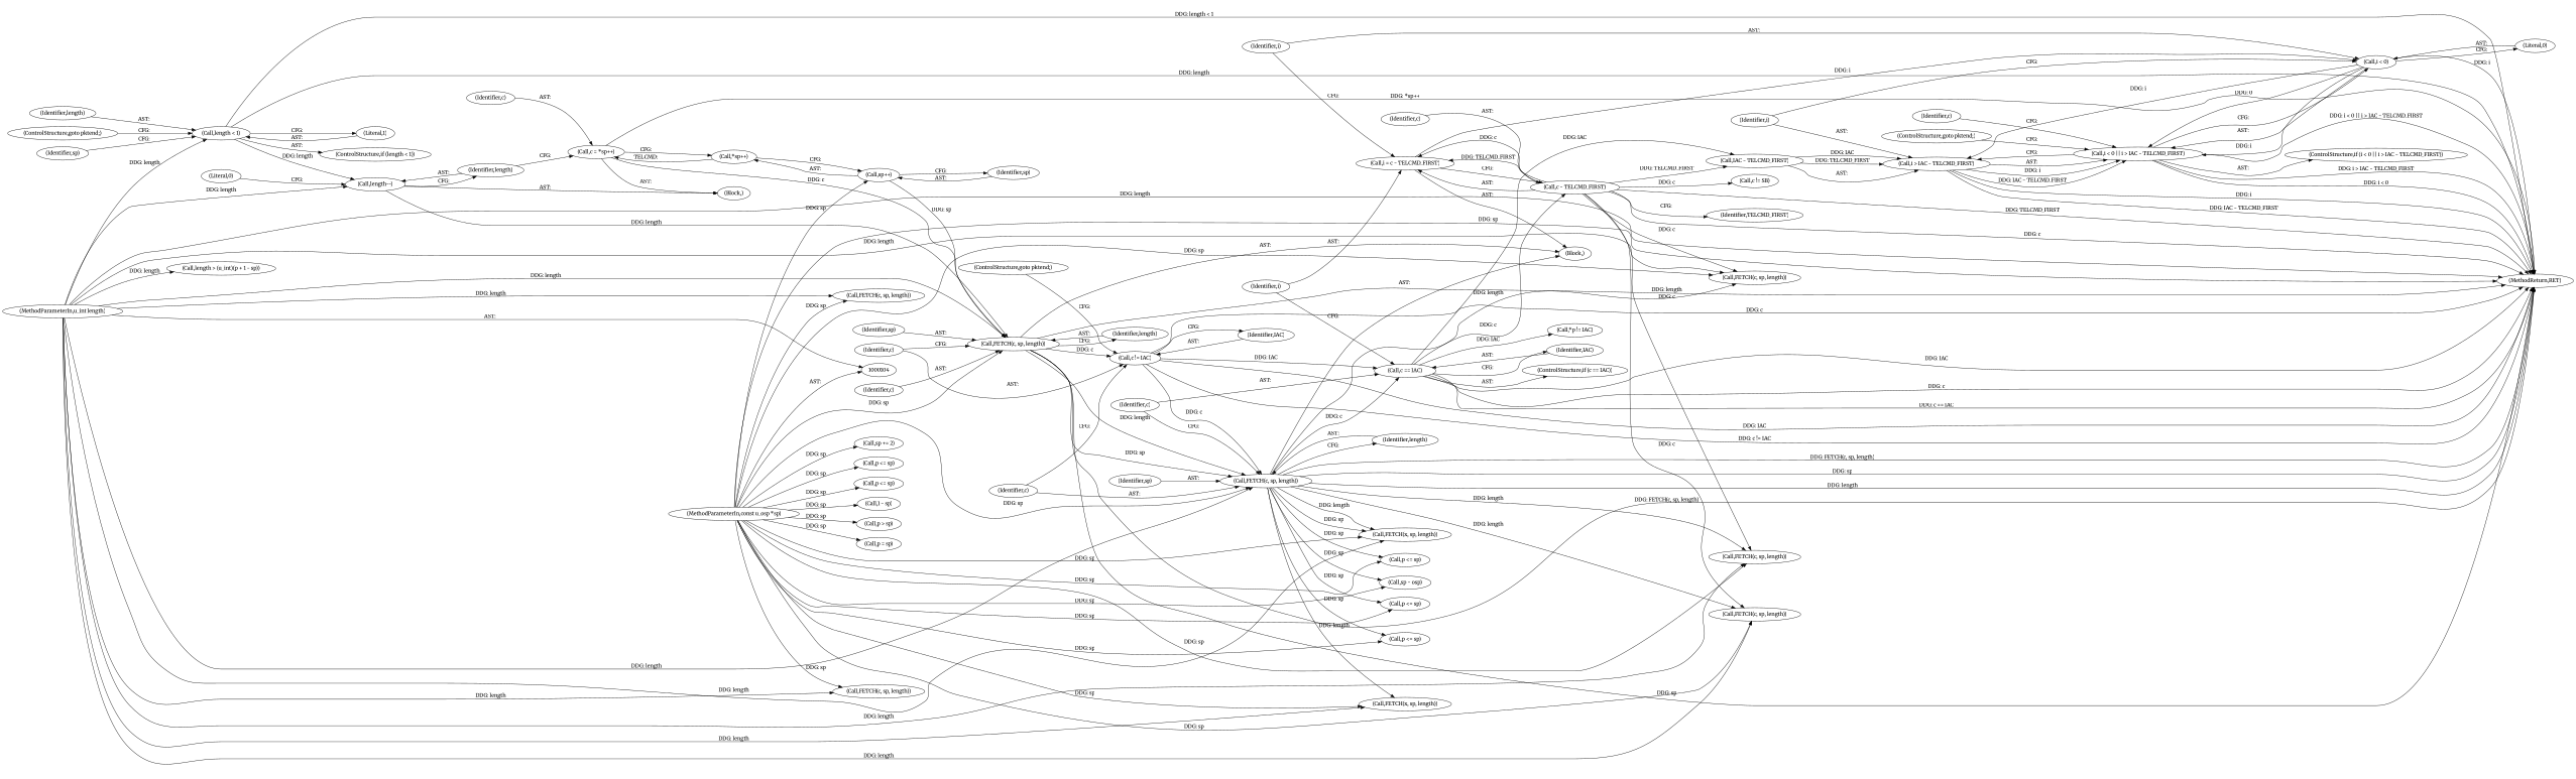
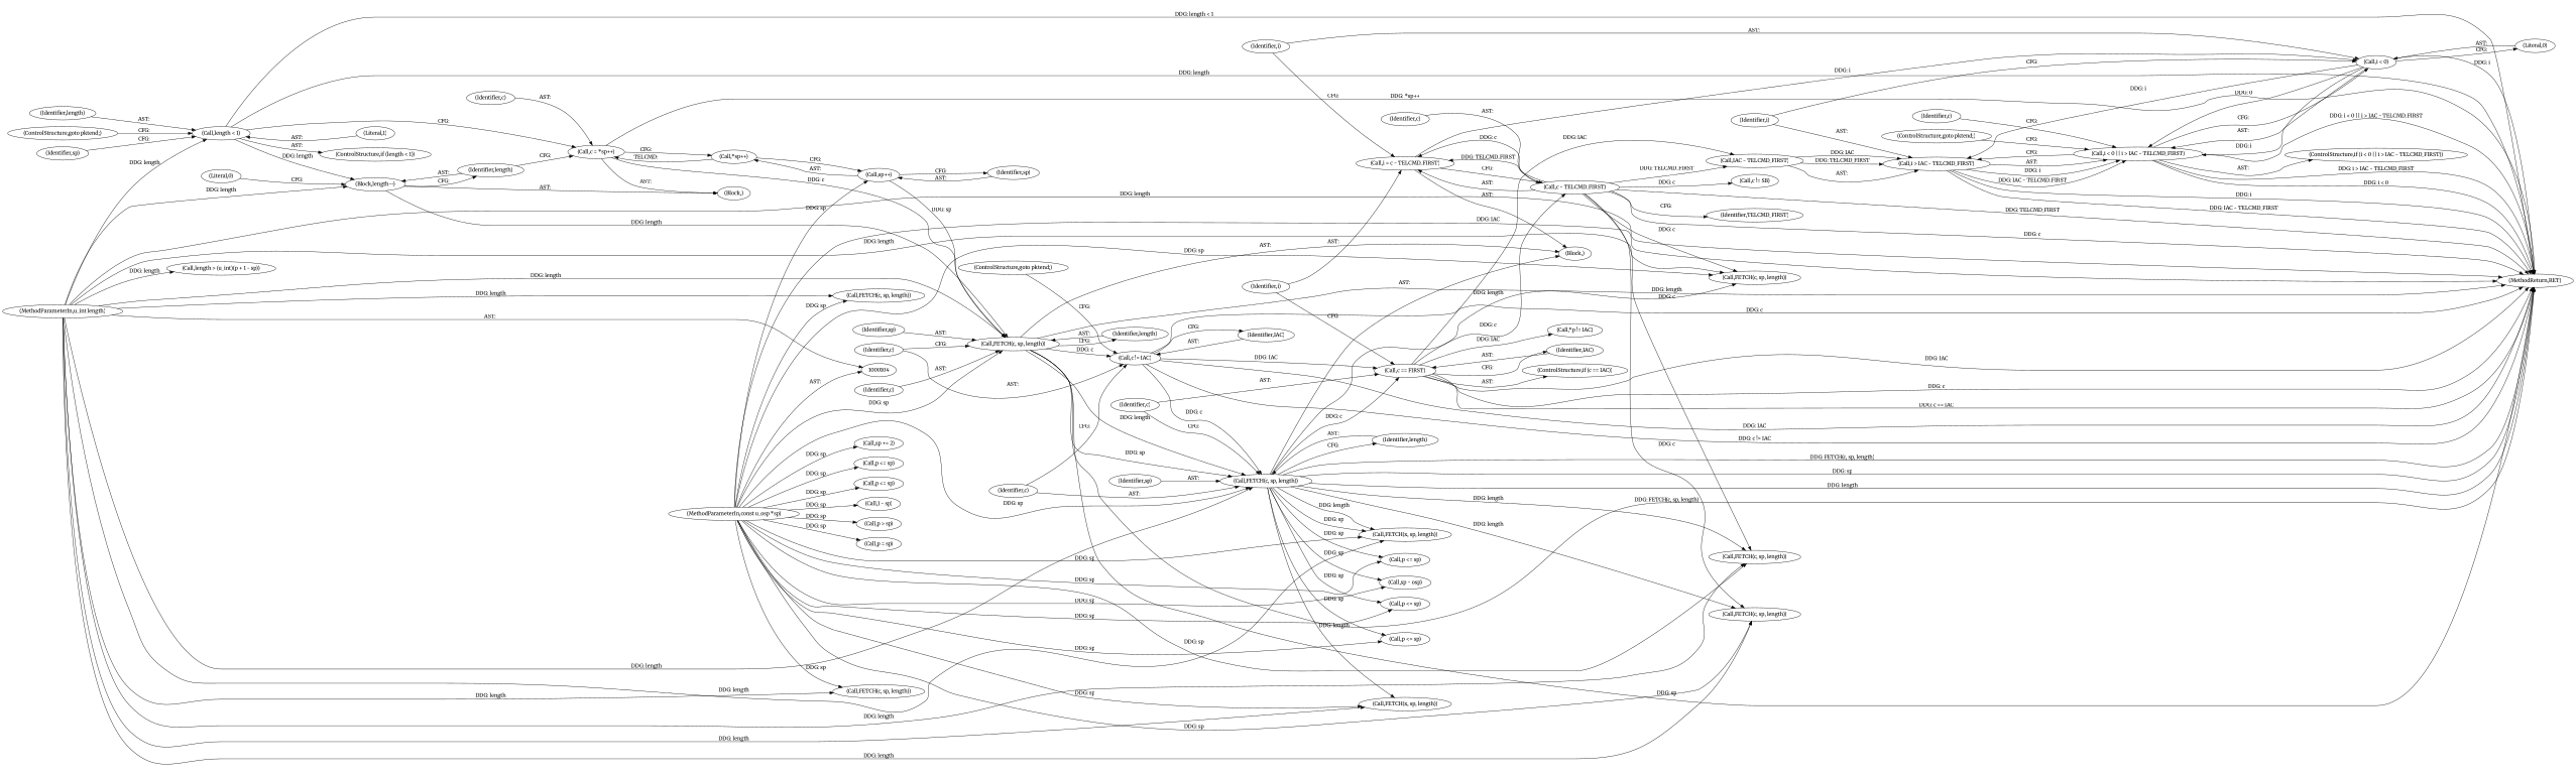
  digraph {
    fontname=Merriweather
    rankdir=LR
    node [fontname=Merriweather]
    edge [fontname=Merriweather]
    n1 [label="(Call,i = c - TELCMD_FIRST)"]
    n2 [label="(Call,c - TELCMD_FIRST)"]
    n3 [label="(Call,i < 0)"]
    n4 [label="(Block,)"]
    n5 [label="(MethodReturn,RET)"]
    n6 [label="(Call,c != SB)"]
    n7 [label="(Identifier,TELCMD_FIRST)"]
    n8 [label="(Call,FETCH(c, sp, length))"]
    n9 [label="(Call,IAC - TELCMD_FIRST)"]
    n10 [label="(Call,FETCH(c, sp, length))"]
    n11 [label="(Call,FETCH(c, sp, length))"]
    n12 [label="(Call,i < 0 || i > IAC - TELCMD_FIRST)"]
    n13 [label="(Call,i > IAC - TELCMD_FIRST)"]
    n14 [label="(Literal,0)"]
-   n15 [label="(Call,c == IAC)"]
+   n15 [label="(Call,c == FIRST)"]
    n16 [label="(ControlStructure,if (c == IAC))"]
    n17 [label="(Call,*p != IAC)"]
    n18 [label="(Identifier,IAC)"]
    n19 [label="(Call,FETCH(c, sp, length))"]
    n20 [label="(Call,p <= sp)"]
    n21 [label="(Call,sp - osp)"]
    n22 [label="(Call,p <= sp)"]
    n23 [label="(Call,FETCH(x, sp, length))"]
    n24 [label="(Identifier,length)"]
    n25 [label="(Call,p <= sp)"]
    n26 [label="(Call,FETCH(x, sp, length))"]
    n27 [label="(Call,c != IAC)"]
    n28 [label="(Identifier,IAC)"]
    n29 [label="(Call,FETCH(c, sp, length))"]
    n30 [label="(Identifier,length)"]
    n31 [label="(Call,c = *sp++)"]
    n32 [label="(Block,)"]
    n33 [label="(Call,*sp++)"]
    n34 [label="(Call,sp++)"]
    n35 [label="(Identifier,sp)"]
    n36 [label="(MethodParameterIn,const u_osp *sp)"]
    n37 [label="(Call,sp += 2)"]
    n38 [label="(Call,p <= sp)"]
    n39 [label="(Call,p <= sp)"]
    n40 [label="(Call,FETCH(c, sp, length))"]
    n41 [label="(Call,1 - sp)"]
    n42 [label="(Call,p > sp)"]
    n43 [label="(Call,p = sp)"]
    n44 [label="(Call,FETCH(c, sp, length))"]
    1000104
-   n46 [label="(Call,length--)"]
+   n46 [label="(Block,length--)"]
    n47 [label="(Identifier,length)"]
    n48 [label="(Call,length < 1)"]
    n49 [label="(Literal,1)"]
    n50 [label="(ControlStructure,if (length < 1))"]
    n51 [label="(MethodParameterIn,u_int length)"]
    n52 [label="(Call,length > (u_int)(p + 1 - sp))"]
    n53 [label="(ControlStructure,if (i < 0 || i > IAC - TELCMD_FIRST))"]
    n54 [label="(Identifier,i)"]
    n55 [label="(Identifier,sp)"]
    n56 [label="(Identifier,length)"]
    n57 [label="(Identifier,c)"]
    n58 [label="(Identifier,c)"]
    n59 [label="(Literal,0)"]
    n60 [label="(Identifier,i)"]
    n61 [label="(Identifier,c)"]
    n62 [label="(Identifier,c)"]
    n63 [label="(Identifier,c)"]
    n64 [label="(Identifier,i)"]
    n65 [label="(ControlStructure,goto pktend;)"]
    n66 [label="(ControlStructure,goto pktend;)"]
    n67 [label="(ControlStructure,goto pktend;)"]
    n68 [label="(Identifier,c)"]
    n69 [label="(Identifier,c)"]
    n70 [label="(Identifier,sp)"]
    n71 [label="(Identifier,sp)"]
    n1 -> n2 [label="CFG: "]
    n1 -> n3 [label="DDG: i"]
    n1 -> n4 [label="AST: "]
    n2 -> n1 [label="AST: "]
    n2 -> n1 [label="DDG: c"]
    n2 -> n1 [label="DDG: TELCMD_FIRST"]
    n2 -> n5 [label="DDG: TELCMD_FIRST"]
    n2 -> n5 [label="DDG: c"]
    n2 -> n6 [label="DDG: c"]
    n2 -> n7 [label="CFG: "]
    n2 -> n8 [label="DDG: c"]
    n2 -> n9 [label="DDG: TELCMD_FIRST"]
    n2 -> n10 [label="DDG: c"]
    n2 -> n11 [label="DDG: c"]
    n3 -> n5 [label="DDG: i"]
    n3 -> n12 [label="AST: "]
    n3 -> n12 [label="DDG: i"]
    n3 -> n12 [label="DDG: 0"]
    n3 -> n13 [label="DDG: i"]
    n3 -> n14 [label="CFG: "]
    n9 -> n13 [label="AST: "]
    n9 -> n13 [label="DDG: IAC"]
    n9 -> n13 [label="DDG: TELCMD_FIRST"]
    n12 -> n3 [label="CFG: "]
    n12 -> n5 [label="DDG: i < 0 || i > IAC - TELCMD_FIRST"]
    n12 -> n5 [label="DDG: i > IAC - TELCMD_FIRST"]
    n12 -> n5 [label="DDG: i < 0"]
    n12 -> n13 [label="CFG: "]
    n12 -> n53 [label="AST: "]
    n13 -> n5 [label="DDG: i"]
    n13 -> n5 [label="DDG: IAC - TELCMD_FIRST"]
    n13 -> n12 [label="AST: "]
    n13 -> n12 [label="DDG: i"]
    n13 -> n12 [label="DDG: IAC - TELCMD_FIRST"]
    n14 -> n3 [label="AST: "]
    n15 -> n2 [label="DDG: c"]
    n15 -> n5 [label="DDG: IAC"]
    n15 -> n5 [label="DDG: c"]
    n15 -> n5 [label="DDG: c == IAC"]
    n15 -> n9 [label="DDG: IAC"]
    n15 -> n16 [label="AST: "]
    n15 -> n17 [label="DDG: IAC"]
    n15 -> n18 [label="CFG: "]
    n18 -> n15 [label="AST: "]
    n19 -> n4 [label="AST: "]
    n19 -> n5 [label="DDG: FETCH(c, sp, length)"]
    n19 -> n5 [label="DDG: sp"]
    n19 -> n5 [label="DDG: length"]
    n19 -> n8 [label="DDG: length"]
    n19 -> n10 [label="DDG: length"]
    n19 -> n11 [label="DDG: length"]
    n19 -> n15 [label="DDG: c"]
    n19 -> n20 [label="DDG: sp"]
    n19 -> n21 [label="DDG: sp"]
    n19 -> n22 [label="DDG: sp"]
    n19 -> n23 [label="DDG: sp"]
    n19 -> n23 [label="DDG: length"]
    n19 -> n24 [label="CFG: "]
    n19 -> n25 [label="DDG: sp"]
    n19 -> n26 [label="DDG: length"]
    n24 -> n19 [label="AST: "]
    n27 -> n5 [label="DDG: c"]
    n27 -> n5 [label="DDG: IAC"]
    n27 -> n5 [label="DDG: c != IAC"]
    n27 -> n15 [label="DDG: IAC"]
    n27 -> n19 [label="DDG: c"]
    n27 -> n28 [label="CFG: "]
    n28 -> n27 [label="AST: "]
    n29 -> n4 [label="AST: "]
    n29 -> n5 [label="DDG: FETCH(c, sp, length)"]
    n29 -> n5 [label="DDG: sp"]
    n29 -> n5 [label="DDG: length"]
    n29 -> n19 [label="DDG: sp"]
    n29 -> n19 [label="DDG: length"]
    n29 -> n27 [label="DDG: c"]
    n29 -> n30 [label="CFG: "]
    n30 -> n29 [label="AST: "]
    n31 -> n5 [label="DDG: *sp++"]
    n31 -> n29 [label="DDG: c"]
    n31 -> n32 [label="AST: "]
    n31 -> n33 [label="CFG: "]
    n33 -> n31 [label="TELCMD: "]
    n33 -> n34 [label="CFG: "]
    n34 -> n29 [label="DDG: sp"]
    n34 -> n33 [label="AST: "]
    n34 -> n35 [label="CFG: "]
    n35 -> n34 [label="AST: "]
-   n36 -> n5 [label="DDG: sp"]
+   n36 -> n5 [label="DDG: IAC"]
    n36 -> n8 [label="DDG: sp"]
    n36 -> n10 [label="DDG: sp"]
    n36 -> n11 [label="DDG: sp"]
    n36 -> n19 [label="DDG: sp"]
    n36 -> n20 [label="DDG: sp"]
    n36 -> n21 [label="DDG: sp"]
    n36 -> n22 [label="DDG: sp"]
    n36 -> n23 [label="DDG: sp"]
    n36 -> n25 [label="DDG: sp"]
    n36 -> n26 [label="DDG: sp"]
    n36 -> n29 [label="DDG: sp"]
    n36 -> n34 [label="DDG: sp"]
    n36 -> n37 [label="DDG: sp"]
    n36 -> n38 [label="DDG: sp"]
    n36 -> n39 [label="DDG: sp"]
    n36 -> n40 [label="DDG: sp"]
    n36 -> n41 [label="DDG: sp"]
    n36 -> n42 [label="DDG: sp"]
    n36 -> n43 [label="DDG: sp"]
    n36 -> n44 [label="DDG: sp"]
    n36 -> 1000104 [label="AST: "]
    n46 -> n29 [label="DDG: length"]
    n46 -> n32 [label="AST: "]
    n46 -> n47 [label="CFG: "]
    n47 -> n31 [label="CFG: "]
    n47 -> n46 [label="AST: "]
    n48 -> n5 [label="DDG: length < 1"]
    n48 -> n5 [label="DDG: length"]
    n48 -> n46 [label="DDG: length"]
-   n48 -> n49 [label="CFG: "]
+   n48 -> n31 [label="CFG: "]
    n48 -> n50 [label="AST: "]
    n49 -> n48 [label="AST: "]
    n51 -> n5 [label="DDG: length"]
    n51 -> n8 [label="DDG: length"]
    n51 -> n10 [label="DDG: length"]
    n51 -> n11 [label="DDG: length"]
    n51 -> n19 [label="DDG: length"]
    n51 -> n23 [label="DDG: length"]
    n51 -> n26 [label="DDG: length"]
    n51 -> n29 [label="DDG: length"]
    n51 -> n40 [label="DDG: length"]
    n51 -> n44 [label="DDG: length"]
    n51 -> 1000104 [label="AST: "]
    n51 -> n46 [label="DDG: length"]
    n51 -> n48 [label="DDG: length"]
    n51 -> n52 [label="DDG: length"]
    n54 -> n1 [label="CFG: "]
    n54 -> n3 [label="AST: "]
    n55 -> n29 [label="AST: "]
    n56 -> n48 [label="AST: "]
    n57 -> n2 [label="AST: "]
    n58 -> n12 [label="CFG: "]
    n59 -> n46 [label="CFG: "]
    n60 -> n3 [label="CFG: "]
    n60 -> n13 [label="AST: "]
    n61 -> n15 [label="AST: "]
    n61 -> n19 [label="CFG: "]
    n62 -> n19 [label="AST: "]
    n62 -> n27 [label="CFG: "]
    n63 -> n29 [label="AST: "]
    n64 -> n1 [label="AST: "]
    n64 -> n15 [label="CFG: "]
    n65 -> n48 [label="CFG: "]
    n66 -> n27 [label="CFG: "]
    n67 -> n12 [label="CFG: "]
    n68 -> n31 [label="AST: "]
    n69 -> n27 [label="AST: "]
    n69 -> n29 [label="CFG: "]
    n70 -> n19 [label="AST: "]
    n71 -> n48 [label="CFG: "]
  }
